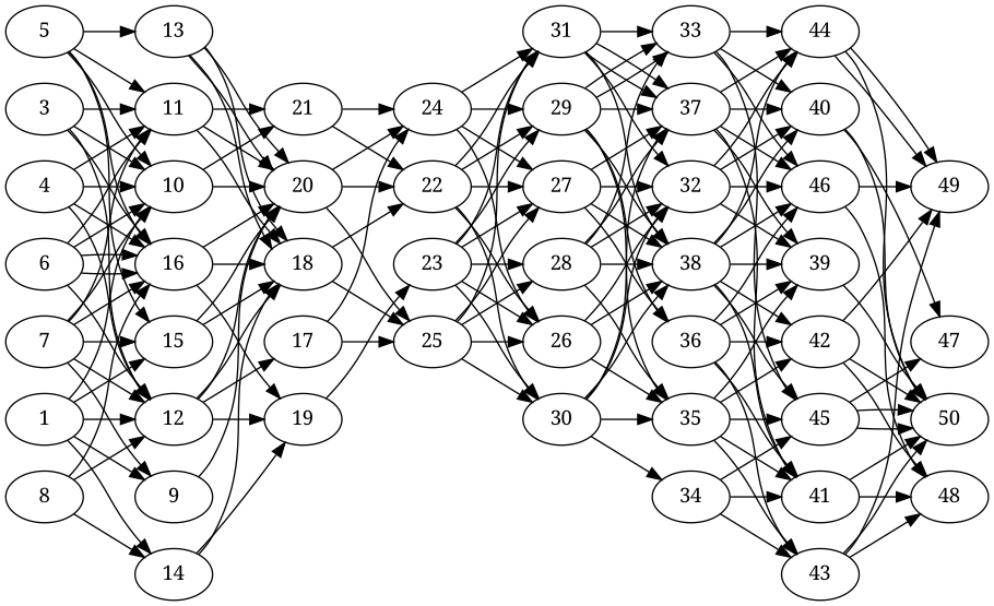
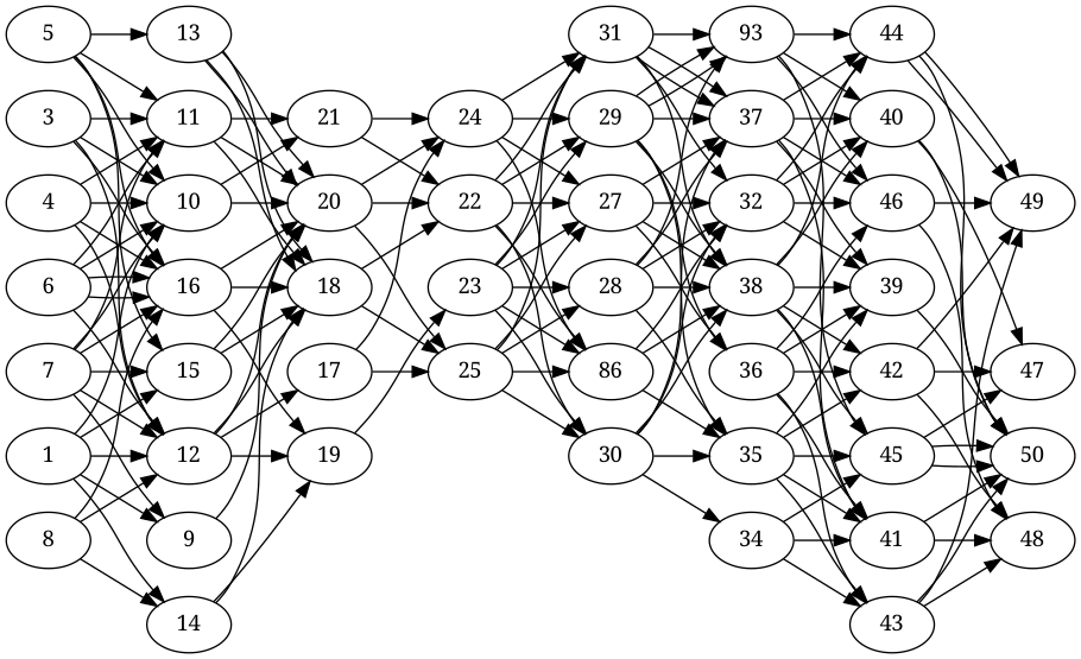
  digraph {
    fontname="Noto Serif"
    rankdir=LR
    node [alpha=0.03 fontname="Noto Serif"]
    edge [fontname="Noto Serif"]
    1 [alpha=0.11 expect_size=8768512]
    9 [alpha=0.15 expect_size=15628288]
    10 [alpha=0.08 expect_size=38730752]
    12 [expect_size=39538688]
    14 [alpha=0.11 expect_size=42126336]
    15 [alpha=0.06 expect_size=11537408]
    20 [alpha=0.09 expect_size=47184896]
    21 [alpha=0.07 expect_size=19289088]
    18 [alpha=0.05 expect_size=30445568]
    17 [expect_size=37724160]
    19 [alpha=0.12 expect_size=11643904]
    24 [alpha=0.06 expect_size=48923648]
    25 [alpha=0.05 expect_size=27805696]
    22 [alpha=0.08 expect_size=16599040]
    23 [alpha=0.20 expect_size=24386560]
    3 [alpha=0.17 expect_size=30436352]
    11 [alpha=0.19 expect_size=14264320]
    16 [alpha=0.07 expect_size=20100096]
    4 [alpha=0.07 expect_size=39498752]
    5 [alpha=0.04 expect_size=35119104]
    13 [alpha=0.10 expect_size=50058240]
    6 [alpha=0.07 expect_size=41103360]
    7 [alpha=0.17 expect_size=16852992]
    8 [alpha=0.12 expect_size=31052800]
-   26 [alpha=0.19 expect_size=43091968]
+   26 [alpha=0.19 expect_size=43091968 label=86]
    27 [alpha=0.18 expect_size=11897856]
    29 [expect_size=32504832]
    31 [alpha=0.04 expect_size=34165760]
    30 [alpha=0.11 expect_size=13516800]
    28 [alpha=0.08 expect_size=19659776]
    32 [alpha=0.11 expect_size=50791424]
    35 [expect_size=37154816]
    38 [alpha=0.12 expect_size=43689984]
    36 [alpha=0.13 expect_size=49267712]
    37 [alpha=0.17 expect_size=47576064]
-   33 [alpha=0.17 expect_size=22796288]
+   33 [alpha=0.17 expect_size=22796288 label=93]
    34 [alpha=0.18 expect_size=22560768]
    39 [alpha=0.10 expect_size=16232448]
    40 [alpha=0.06 expect_size=22775808]
    44 [alpha=0.01 expect_size=29150208]
    46 [alpha=0.02 expect_size=31341568]
    45 [expect_size=25217024]
    41 [alpha=0.07 expect_size=49623040]
    43 [alpha=0.08 expect_size=36847616]
    42 [alpha=0.13 expect_size=11423744]
    50 [alpha=0.12 expect_size=15672320]
    47 [expect_size=15197184]
    49 [alpha=0.09 expect_size=38745088]
    48 [alpha=0.10 expect_size=9264128]
    1 -> 9
    1 -> 10
    1 -> 12
    1 -> 14
    1 -> 15
    9 -> 20
    10 -> 20
    10 -> 21
    12 -> 20
    12 -> 18
    12 -> 17
    12 -> 19
    14 -> 18
    14 -> 19
    15 -> 20
    15 -> 18
    20 -> 24
    20 -> 25
    20 -> 22
    21 -> 24
    21 -> 22
    18 -> 25
    18 -> 22
    17 -> 24
    17 -> 25
    19 -> 23
    24 -> 26
    24 -> 27
    24 -> 29
    24 -> 31
    25 -> 26
    25 -> 27
    25 -> 31
    25 -> 30
    25 -> 28
    22 -> 26
    22 -> 27
    22 -> 29
    22 -> 31
    22 -> 30
    23 -> 26
    23 -> 27
    23 -> 29
    23 -> 31
    23 -> 30
    23 -> 28
    3 -> 10
    3 -> 12
    3 -> 11
    3 -> 16
    11 -> 20
    11 -> 21
    11 -> 18
    16 -> 20
    16 -> 18
    16 -> 19
    4 -> 10
    4 -> 12
    4 -> 11
    4 -> 16
    5 -> 10
    5 -> 15
    5 -> 11
    5 -> 16
    5 -> 13
    13 -> 20
    13 -> 20
    13 -> 18
    13 -> 18
    6 -> 10
    6 -> 12
    6 -> 11
    6 -> 16
    6 -> 16
    7 -> 9
    7 -> 10
    7 -> 12
    7 -> 15
    7 -> 11
    7 -> 16
    8 -> 12
    8 -> 14
    8 -> 16
    26 -> 32
    26 -> 35
    26 -> 38
    27 -> 32
    27 -> 38
    27 -> 36
    27 -> 37
    29 -> 35
    29 -> 38
    29 -> 36
    29 -> 37
    29 -> 33
    29 -> 33
    31 -> 32
    31 -> 38
    31 -> 37
    31 -> 37
    31 -> 33
    30 -> 32
    30 -> 35
    30 -> 38
    30 -> 37
    30 -> 34
    28 -> 32
    28 -> 35
    28 -> 38
    28 -> 37
    28 -> 33
    32 -> 39
    32 -> 40
    32 -> 44
    32 -> 46
    35 -> 39
    35 -> 45
    35 -> 41
    35 -> 43
    35 -> 42
    38 -> 39
    38 -> 40
    38 -> 44
-   38 -> 46
    38 -> 45
    38 -> 41
    38 -> 42
    36 -> 39
    36 -> 46
    36 -> 41
    36 -> 43
    36 -> 42
    37 -> 39
    37 -> 40
    37 -> 44
    37 -> 46
    37 -> 41
    33 -> 40
    33 -> 44
    33 -> 46
    33 -> 45
    34 -> 45
    34 -> 41
    34 -> 43
    39 -> 50
    40 -> 50
    40 -> 47
    44 -> 50
    44 -> 49
    44 -> 49
    46 -> 49
    46 -> 48
    45 -> 50
    45 -> 50
    45 -> 47
    41 -> 50
    41 -> 48
    43 -> 50
    43 -> 49
    43 -> 48
-   42 -> 50
+   42 -> 47
    42 -> 49
    42 -> 48
  }
